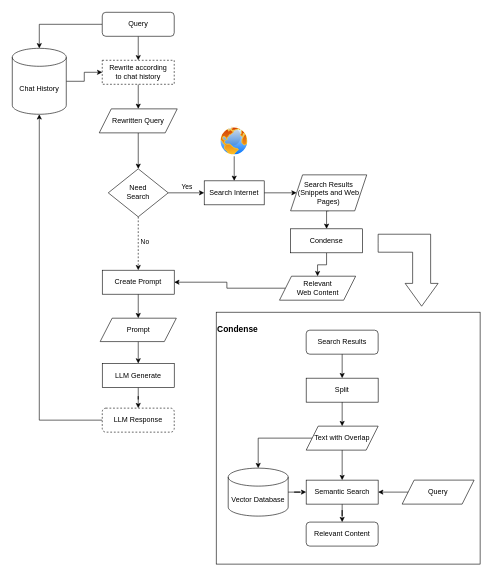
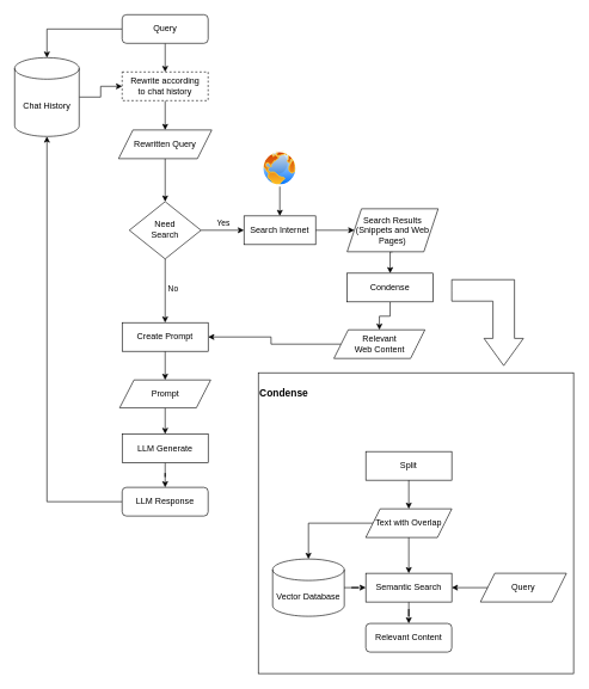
  <mxCell id="0" />
  <mxCell id="1" parent="0" />
  <mxCell id="2" value="" style="edgeStyle=orthogonalEdgeStyle;rounded=0;orthogonalLoop=1;jettySize=auto;html=1;" edge="1" parent="1" source="4" target="13"><mxGeometry relative="1" as="geometry" /></mxCell>
  <mxCell id="3" style="edgeStyle=orthogonalEdgeStyle;rounded=0;orthogonalLoop=1;jettySize=auto;html=1;" edge="1" parent="1" source="4" target="29"><mxGeometry relative="1" as="geometry" /></mxCell>
  <mxCell id="4" value="Query" style="rounded=1;whiteSpace=wrap;html=1;fontSize=12;glass=0;strokeWidth=1;shadow=0;" parent="1" vertex="1"><mxGeometry x="170" y="20" width="120" height="40" as="geometry" /></mxCell>
- <mxCell id="5" value="" style="edgeStyle=orthogonalEdgeStyle;rounded=0;orthogonalLoop=1;jettySize=auto;html=1;dashed=1;" edge="1" parent="1" source="9" target="23"><mxGeometry relative="1" as="geometry" /></mxCell>
+ <mxCell id="5" value="" style="edgeStyle=orthogonalEdgeStyle;rounded=0;orthogonalLoop=1;jettySize=auto;html=1;" edge="1" parent="1" source="9" target="23"><mxGeometry relative="1" as="geometry" /></mxCell>
  <mxCell id="6" value="No" style="edgeLabel;html=1;align=center;verticalAlign=middle;resizable=0;points=[];" vertex="1" connectable="0" parent="5"><mxGeometry x="-0.028" y="-1" relative="1" as="geometry"><mxPoint x="11" y="-3" as="offset" /></mxGeometry></mxCell>
  <mxCell id="7" value="" style="edgeStyle=orthogonalEdgeStyle;rounded=0;orthogonalLoop=1;jettySize=auto;html=1;" edge="1" parent="1" source="9" target="15"><mxGeometry relative="1" as="geometry" /></mxCell>
  <mxCell id="8" value="Yes" style="edgeLabel;html=1;align=center;verticalAlign=middle;resizable=0;points=[];" vertex="1" connectable="0" parent="7"><mxGeometry y="-1" relative="1" as="geometry"><mxPoint y="-12" as="offset" /></mxGeometry></mxCell>
  <mxCell id="9" value="Need&lt;br&gt;Search" style="rhombus;whiteSpace=wrap;html=1;shadow=0;fontFamily=Helvetica;fontSize=12;align=center;strokeWidth=1;spacing=6;spacingTop=-4;" parent="1" vertex="1"><mxGeometry x="180" y="281" width="100" height="80" as="geometry" /></mxCell>
  <mxCell id="10" value="" style="edgeStyle=orthogonalEdgeStyle;rounded=0;orthogonalLoop=1;jettySize=auto;html=1;" edge="1" parent="1" source="11" target="9"><mxGeometry relative="1" as="geometry" /></mxCell>
  <mxCell id="11" value="Rewritten Query" style="shape=parallelogram;perimeter=parallelogramPerimeter;whiteSpace=wrap;html=1;fixedSize=1;" vertex="1" parent="1"><mxGeometry x="165" y="181" width="130" height="40" as="geometry" /></mxCell>
  <mxCell id="12" value="" style="edgeStyle=orthogonalEdgeStyle;rounded=0;orthogonalLoop=1;jettySize=auto;html=1;" edge="1" parent="1" source="13" target="11"><mxGeometry relative="1" as="geometry" /></mxCell>
  <mxCell id="13" value="Rewrite according&lt;br&gt;to chat history" style="rounded=0;whiteSpace=wrap;html=1;dashed=1;" vertex="1" parent="1"><mxGeometry x="170" y="100" width="120" height="40" as="geometry" /></mxCell>
  <mxCell id="14" value="" style="edgeStyle=orthogonalEdgeStyle;rounded=0;orthogonalLoop=1;jettySize=auto;html=1;" edge="1" parent="1" source="15" target="17"><mxGeometry relative="1" as="geometry" /></mxCell>
  <mxCell id="15" value="Search Internet" style="rounded=0;whiteSpace=wrap;html=1;" vertex="1" parent="1"><mxGeometry x="340" y="301" width="100" height="40" as="geometry" /></mxCell>
  <mxCell id="16" style="edgeStyle=orthogonalEdgeStyle;rounded=0;orthogonalLoop=1;jettySize=auto;html=1;exitX=0.5;exitY=1;exitDx=0;exitDy=0;entryX=0.5;entryY=0;entryDx=0;entryDy=0;" edge="1" parent="1" source="17" target="19"><mxGeometry relative="1" as="geometry" /></mxCell>
  <mxCell id="17" value="Search Results (Snippets and Web Pages)" style="shape=parallelogram;perimeter=parallelogramPerimeter;whiteSpace=wrap;html=1;fixedSize=1;" vertex="1" parent="1"><mxGeometry x="484" y="291" width="127" height="60" as="geometry" /></mxCell>
  <mxCell id="18" style="edgeStyle=orthogonalEdgeStyle;rounded=0;orthogonalLoop=1;jettySize=auto;html=1;exitX=0.5;exitY=1;exitDx=0;exitDy=0;entryX=0.5;entryY=0;entryDx=0;entryDy=0;entryPerimeter=0;" edge="1" parent="1" source="19" target="21"><mxGeometry relative="1" as="geometry" /></mxCell>
  <mxCell id="19" value="Condense" style="rounded=0;whiteSpace=wrap;html=1;" vertex="1" parent="1"><mxGeometry x="484" y="381" width="120" height="40" as="geometry" /></mxCell>
  <mxCell id="20" style="edgeStyle=orthogonalEdgeStyle;rounded=0;orthogonalLoop=1;jettySize=auto;html=1;exitX=0;exitY=0.5;exitDx=0;exitDy=0;entryX=1;entryY=0.5;entryDx=0;entryDy=0;" edge="1" parent="1" source="21" target="23"><mxGeometry relative="1" as="geometry" /></mxCell>
  <mxCell id="21" value="Relevant&lt;br&gt;Web Content" style="shape=parallelogram;perimeter=parallelogramPerimeter;whiteSpace=wrap;html=1;fixedSize=1;" vertex="1" parent="1"><mxGeometry x="465.5" y="460" width="127" height="40" as="geometry" /></mxCell>
  <mxCell id="22" style="edgeStyle=orthogonalEdgeStyle;rounded=0;orthogonalLoop=1;jettySize=auto;html=1;exitX=0.5;exitY=1;exitDx=0;exitDy=0;" edge="1" parent="1" source="23" target="25"><mxGeometry relative="1" as="geometry" /></mxCell>
  <mxCell id="23" value="Create Prompt" style="rounded=0;whiteSpace=wrap;html=1;" vertex="1" parent="1"><mxGeometry x="170" y="450" width="120" height="40" as="geometry" /></mxCell>
  <mxCell id="24" style="edgeStyle=orthogonalEdgeStyle;rounded=0;orthogonalLoop=1;jettySize=auto;html=1;exitX=0.5;exitY=1;exitDx=0;exitDy=0;entryX=0.5;entryY=0;entryDx=0;entryDy=0;" edge="1" parent="1" source="25" target="27"><mxGeometry relative="1" as="geometry" /></mxCell>
  <mxCell id="25" value="Prompt" style="shape=parallelogram;perimeter=parallelogramPerimeter;whiteSpace=wrap;html=1;fixedSize=1;" vertex="1" parent="1"><mxGeometry x="166.5" y="530" width="127" height="39" as="geometry" /></mxCell>
  <mxCell id="26" value="" style="edgeStyle=orthogonalEdgeStyle;rounded=0;orthogonalLoop=1;jettySize=auto;html=1;" edge="1" parent="1" source="27" target="31"><mxGeometry relative="1" as="geometry" /></mxCell>
  <mxCell id="27" value="LLM Generate" style="rounded=0;whiteSpace=wrap;html=1;" vertex="1" parent="1"><mxGeometry x="170" y="605.5" width="120" height="40" as="geometry" /></mxCell>
  <mxCell id="28" value="" style="edgeStyle=orthogonalEdgeStyle;rounded=0;orthogonalLoop=1;jettySize=auto;html=1;" edge="1" parent="1" source="29" target="13"><mxGeometry relative="1" as="geometry" /></mxCell>
  <mxCell id="29" value="Chat History" style="shape=cylinder3;whiteSpace=wrap;html=1;boundedLbl=1;backgroundOutline=1;size=15;" vertex="1" parent="1"><mxGeometry x="20" y="80" width="90" height="110" as="geometry" /></mxCell>
  <mxCell id="30" style="edgeStyle=orthogonalEdgeStyle;rounded=0;orthogonalLoop=1;jettySize=auto;html=1;exitX=0;exitY=0.5;exitDx=0;exitDy=0;entryX=0.5;entryY=1;entryDx=0;entryDy=0;entryPerimeter=0;" edge="1" parent="1" source="31" target="29"><mxGeometry relative="1" as="geometry"><mxPoint x="176.5" y="851" as="sourcePoint" /></mxGeometry></mxCell>
- <mxCell id="31" value="LLM Response" style="rounded=1;whiteSpace=wrap;html=1;dashed=1;" vertex="1" parent="1"><mxGeometry x="170" y="680" width="120" height="40" as="geometry" /></mxCell>
+ <mxCell id="31" value="LLM Response" style="rounded=1;whiteSpace=wrap;html=1;" vertex="1" parent="1"><mxGeometry x="170" y="680" width="120" height="40" as="geometry" /></mxCell>
  <mxCell id="32" value="" style="edgeStyle=orthogonalEdgeStyle;rounded=0;orthogonalLoop=1;jettySize=auto;html=1;" edge="1" parent="1" source="34" target="15"><mxGeometry relative="1" as="geometry"><mxPoint x="390" y="240" as="sourcePoint" /></mxGeometry></mxCell>
  <mxCell id="33" value="" style="edgeStyle=orthogonalEdgeStyle;rounded=0;orthogonalLoop=1;jettySize=auto;html=1;" edge="1" parent="1" target="34"><mxGeometry relative="1" as="geometry"><mxPoint x="390" y="240" as="sourcePoint" /><mxPoint x="390" y="301" as="targetPoint" /></mxGeometry></mxCell>
  <mxCell id="34" value="" style="image;aspect=fixed;perimeter=ellipsePerimeter;html=1;align=center;shadow=0;dashed=0;spacingTop=3;image=img/lib/active_directory/internet_globe.svg;" vertex="1" parent="1"><mxGeometry x="365" y="210" width="50" height="50" as="geometry" /></mxCell>
  <mxCell id="35" value="" style="group;dashed=1;dashPattern=8 8;strokeColor=none;fillColor=none;" vertex="1" connectable="0" parent="1"><mxGeometry x="360" y="520" width="440" height="420" as="geometry" /></mxCell>
  <mxCell id="36" value="&lt;h3 style=&quot;&quot;&gt;&lt;span style=&quot;background-color: initial;&quot;&gt;Condense&lt;/span&gt;&lt;/h3&gt;" style="rounded=0;whiteSpace=wrap;html=1;fillColor=none;align=left;verticalAlign=top;container=0;" vertex="1" parent="35"><mxGeometry width="440" height="420" as="geometry" /></mxCell>
- <mxCell id="37" value="Search Results" style="rounded=1;whiteSpace=wrap;html=1;container=0;" vertex="1" parent="35"><mxGeometry x="150" y="30" width="120" height="40" as="geometry" /></mxCell>
  <mxCell id="38" value="Vector Database" style="shape=cylinder3;whiteSpace=wrap;html=1;boundedLbl=1;backgroundOutline=1;size=15;container=0;" vertex="1" parent="35"><mxGeometry x="20" y="260" width="100" height="80" as="geometry" /></mxCell>
  <mxCell id="39" value="Query" style="shape=parallelogram;perimeter=parallelogramPerimeter;whiteSpace=wrap;html=1;fixedSize=1;container=0;" vertex="1" parent="35"><mxGeometry x="310" y="280" width="120" height="40" as="geometry" /></mxCell>
  <mxCell id="40" value="Split" style="rounded=0;whiteSpace=wrap;html=1;container=0;" vertex="1" parent="35"><mxGeometry x="150" y="110" width="120" height="40" as="geometry" /></mxCell>
- <mxCell id="41" value="" style="edgeStyle=orthogonalEdgeStyle;rounded=0;orthogonalLoop=1;jettySize=auto;html=1;" edge="1" parent="35" source="37" target="40"><mxGeometry relative="1" as="geometry" /></mxCell>
  <mxCell id="42" style="edgeStyle=orthogonalEdgeStyle;rounded=0;orthogonalLoop=1;jettySize=auto;html=1;exitX=0;exitY=0.5;exitDx=0;exitDy=0;" edge="1" parent="35" source="43" target="38"><mxGeometry relative="1" as="geometry" /></mxCell>
  <mxCell id="43" value="Text with Overlap" style="shape=parallelogram;perimeter=parallelogramPerimeter;whiteSpace=wrap;html=1;fixedSize=1;container=0;" vertex="1" parent="35"><mxGeometry x="150" y="190" width="120" height="40" as="geometry" /></mxCell>
  <mxCell id="44" value="" style="edgeStyle=orthogonalEdgeStyle;rounded=0;orthogonalLoop=1;jettySize=auto;html=1;" edge="1" parent="35" source="40" target="43"><mxGeometry relative="1" as="geometry" /></mxCell>
  <mxCell id="45" value="Relevant Content" style="rounded=1;whiteSpace=wrap;html=1;container=0;" vertex="1" parent="35"><mxGeometry x="150" y="350" width="120" height="40" as="geometry" /></mxCell>
  <mxCell id="46" value="" style="edgeStyle=orthogonalEdgeStyle;rounded=0;orthogonalLoop=1;jettySize=auto;html=1;" edge="1" parent="35" source="47" target="45"><mxGeometry relative="1" as="geometry" /></mxCell>
  <mxCell id="47" value="Semantic Search" style="rounded=0;whiteSpace=wrap;html=1;container=0;" vertex="1" parent="35"><mxGeometry x="150" y="280" width="120" height="40" as="geometry" /></mxCell>
  <mxCell id="48" value="" style="edgeStyle=orthogonalEdgeStyle;rounded=0;orthogonalLoop=1;jettySize=auto;html=1;" edge="1" parent="35" source="38" target="47"><mxGeometry relative="1" as="geometry" /></mxCell>
  <mxCell id="49" value="" style="edgeStyle=orthogonalEdgeStyle;rounded=0;orthogonalLoop=1;jettySize=auto;html=1;" edge="1" parent="35" source="39" target="47"><mxGeometry relative="1" as="geometry" /></mxCell>
  <mxCell id="50" value="" style="edgeStyle=orthogonalEdgeStyle;rounded=0;orthogonalLoop=1;jettySize=auto;html=1;" edge="1" parent="35" source="43" target="47"><mxGeometry relative="1" as="geometry" /></mxCell>
  <mxCell id="51" value="" style="html=1;shadow=0;dashed=0;align=center;verticalAlign=middle;shape=mxgraph.arrows2.bendArrow;dy=15;dx=38;notch=0;arrowHead=55;rounded=0;rotation=90;" vertex="1" parent="1"><mxGeometry x="620" y="400" width="120" height="100" as="geometry" /></mxCell>
